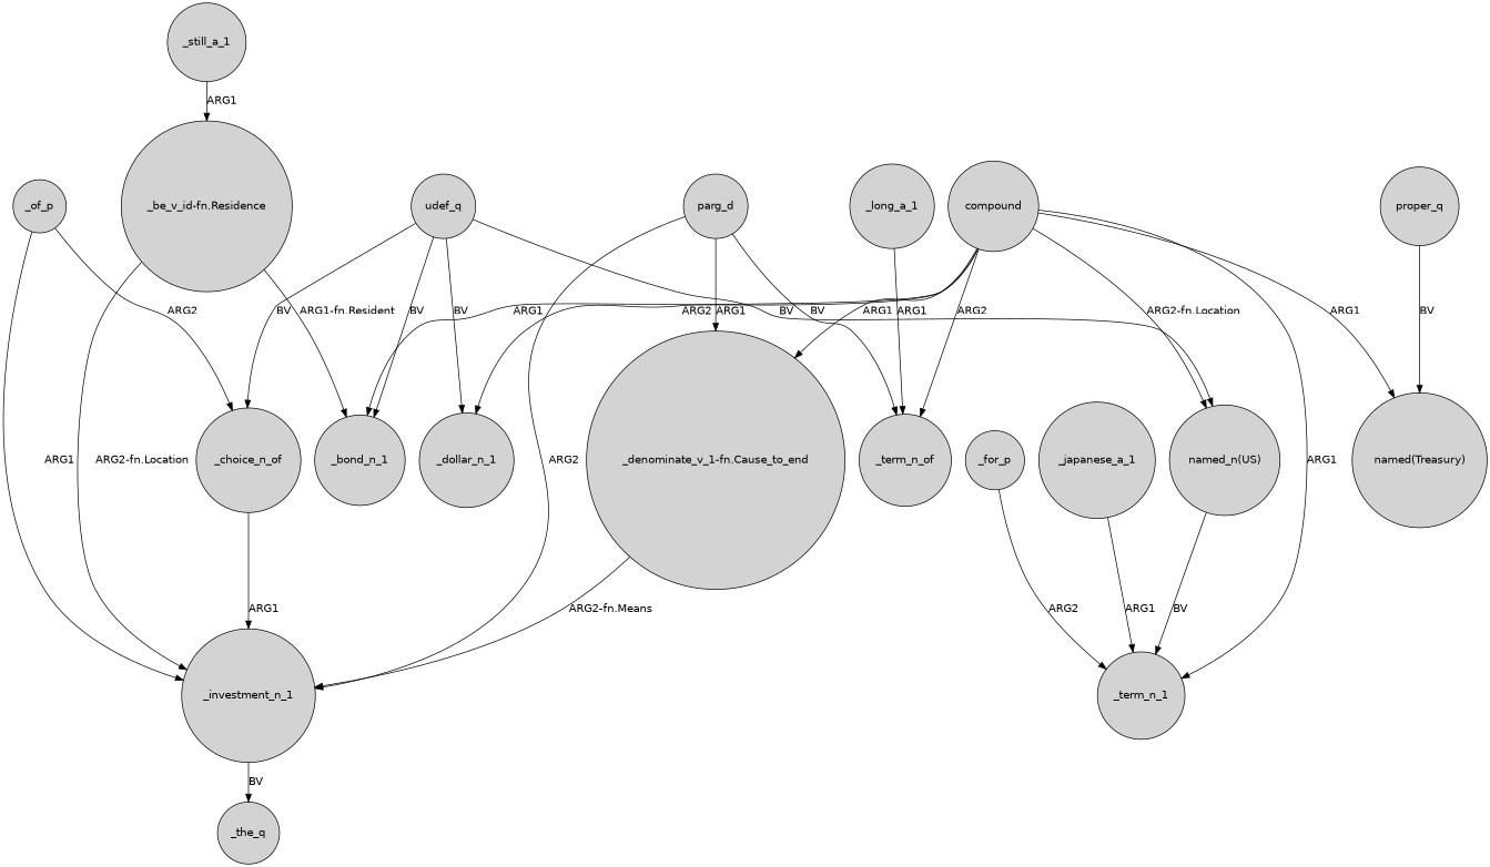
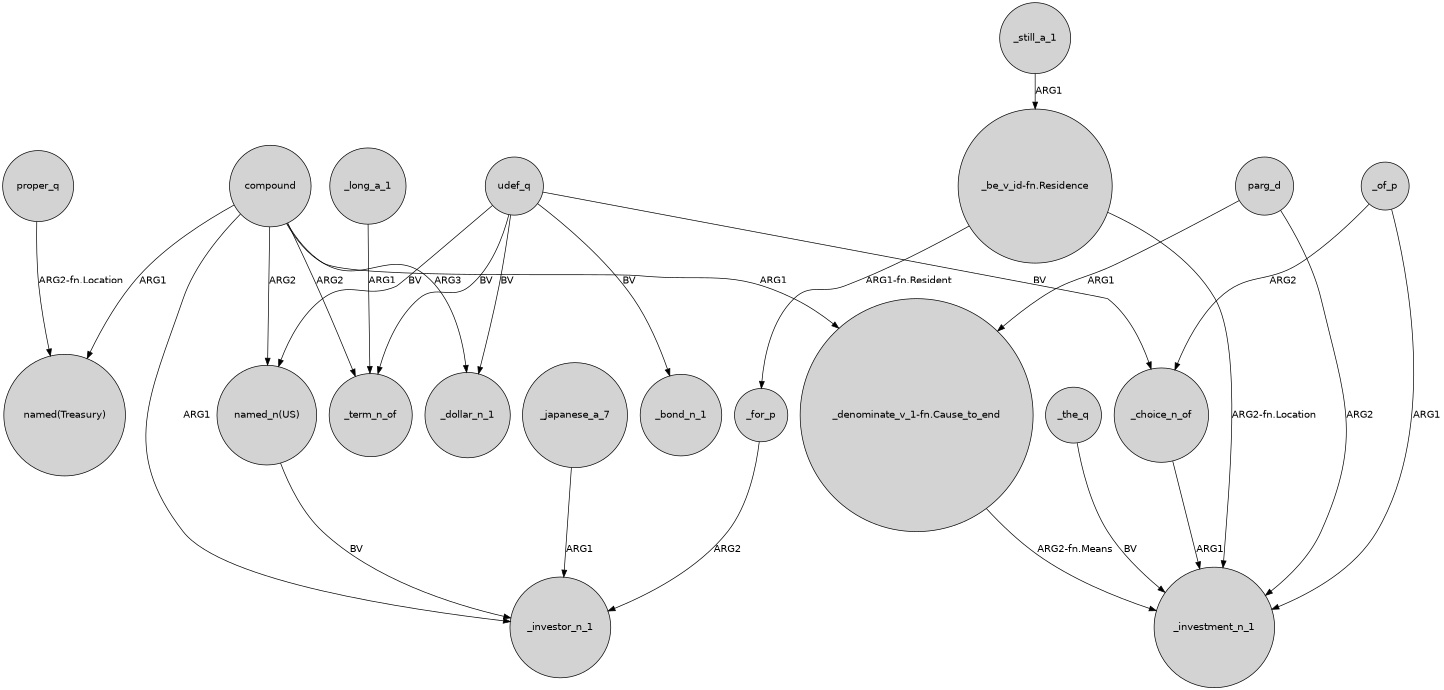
  digraph {
    fontname="DejaVu Sans"
    node [fontname="DejaVu Sans" shape=circle style=filled]
    edge [fontname="DejaVu Sans"]
    udef_q
    _term_n_of
    _bond_n_1
    _dollar_n_1
    _choice_n_of
    "named_n(US)"
    _investment_n_1
-   _investor_n_1 [label=_term_n_1]
+   _investor_n_1
    _still_a_1
    "_be_v_id-fn.Residence"
    compound
    "_denominate_v_1-fn.Cause_to_end"
    "named(Treasury)"
    _long_a_1
    _for_p
    _the_q
    proper_q
    parg_d
    _of_p
-   _japanese_a_1
-   parg_d -> _term_n_of [label=BV]
+   _japanese_a_1 [label=_japanese_a_7]
+   udef_q -> _term_n_of [label=BV]
    udef_q -> _bond_n_1 [label=BV]
    udef_q -> _dollar_n_1 [label=BV]
    udef_q -> _choice_n_of [label=BV]
    udef_q -> "named_n(US)" [label=BV]
    _choice_n_of -> _investment_n_1 [label=ARG1]
    "named_n(US)" -> _investor_n_1 [label=BV]
    _still_a_1 -> "_be_v_id-fn.Residence" [label=ARG1]
-   "_be_v_id-fn.Residence" -> _bond_n_1 [label="ARG1-fn.Resident"]
+   "_be_v_id-fn.Residence" -> _for_p [label="ARG1-fn.Resident"]
    "_be_v_id-fn.Residence" -> _investment_n_1 [label="ARG2-fn.Location"]
    compound -> _term_n_of [label=ARG2]
-   compound -> _bond_n_1 [label=ARG1]
-   compound -> _dollar_n_1 [label=ARG2]
-   compound -> "named_n(US)" [label="ARG2-fn.Location"]
+   compound -> _dollar_n_1 [label=ARG3]
+   compound -> "named_n(US)" [label=ARG2]
    compound -> _investor_n_1 [label=ARG1]
    compound -> "_denominate_v_1-fn.Cause_to_end" [label=ARG1]
    compound -> "named(Treasury)" [label=ARG1]
    "_denominate_v_1-fn.Cause_to_end" -> _investment_n_1 [label="ARG2-fn.Means"]
    _long_a_1 -> _term_n_of [label=ARG1]
    _for_p -> _investor_n_1 [label=ARG2]
-   _investment_n_1 -> _the_q [label=BV]
-   proper_q -> "named(Treasury)" [label=BV]
+   _the_q -> _investment_n_1 [label=BV]
+   proper_q -> "named(Treasury)" [label="ARG2-fn.Location"]
    parg_d -> _investment_n_1 [label=ARG2]
    parg_d -> "_denominate_v_1-fn.Cause_to_end" [label=ARG1]
    _of_p -> _choice_n_of [label=ARG2]
    _of_p -> _investment_n_1 [label=ARG1]
    _japanese_a_1 -> _investor_n_1 [label=ARG1]
  }
